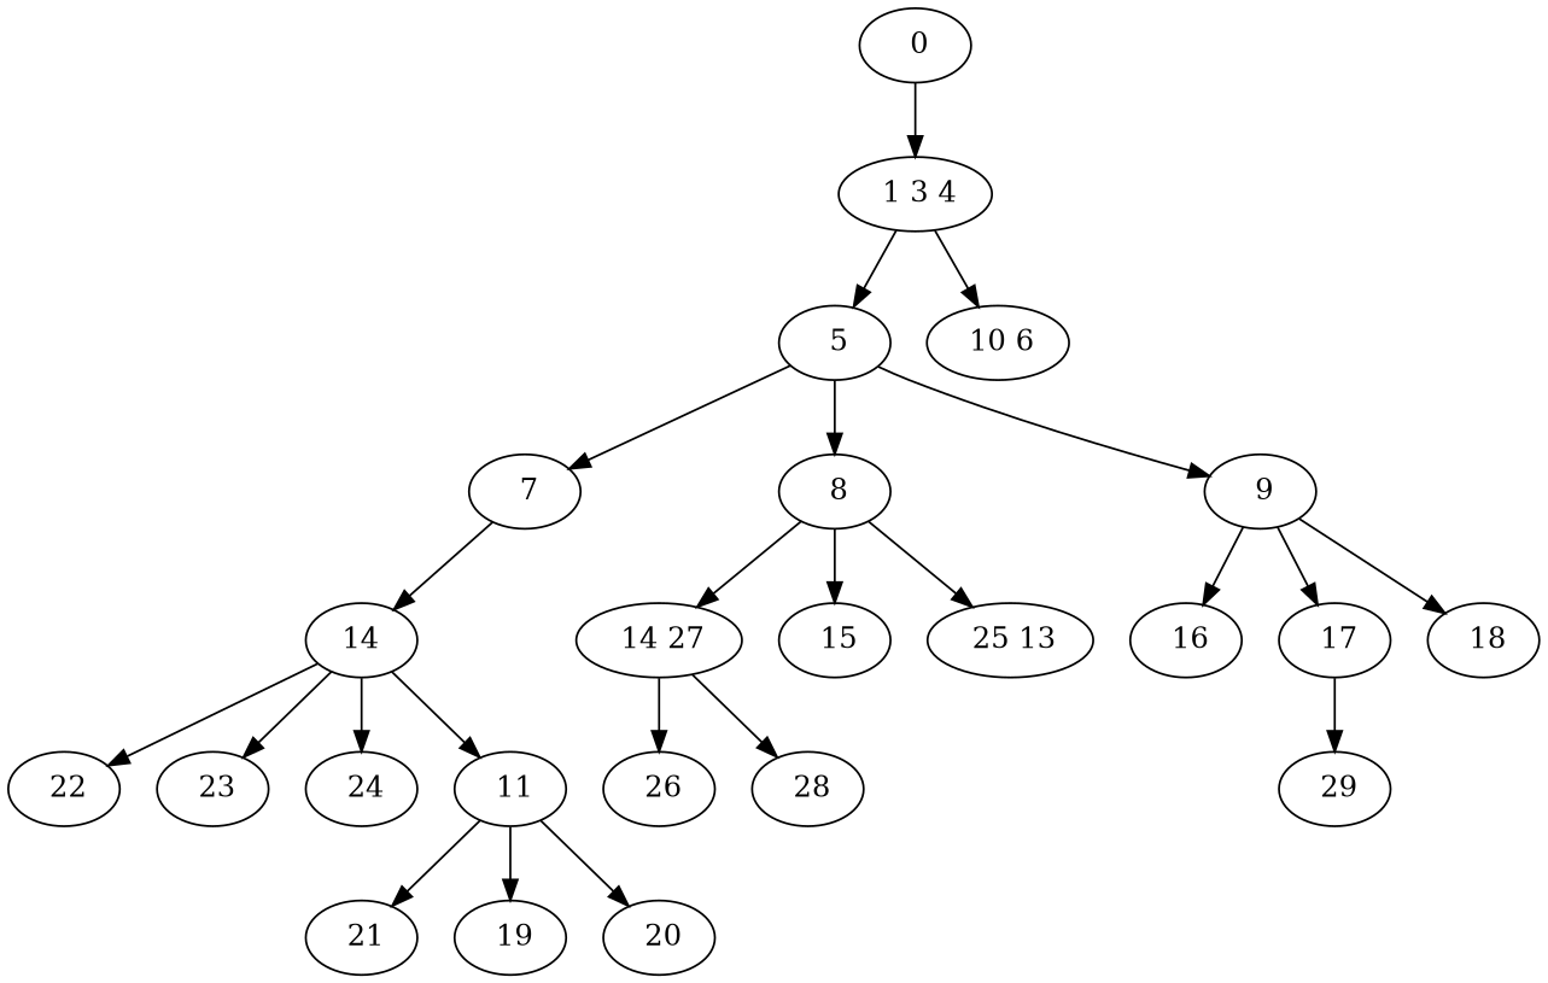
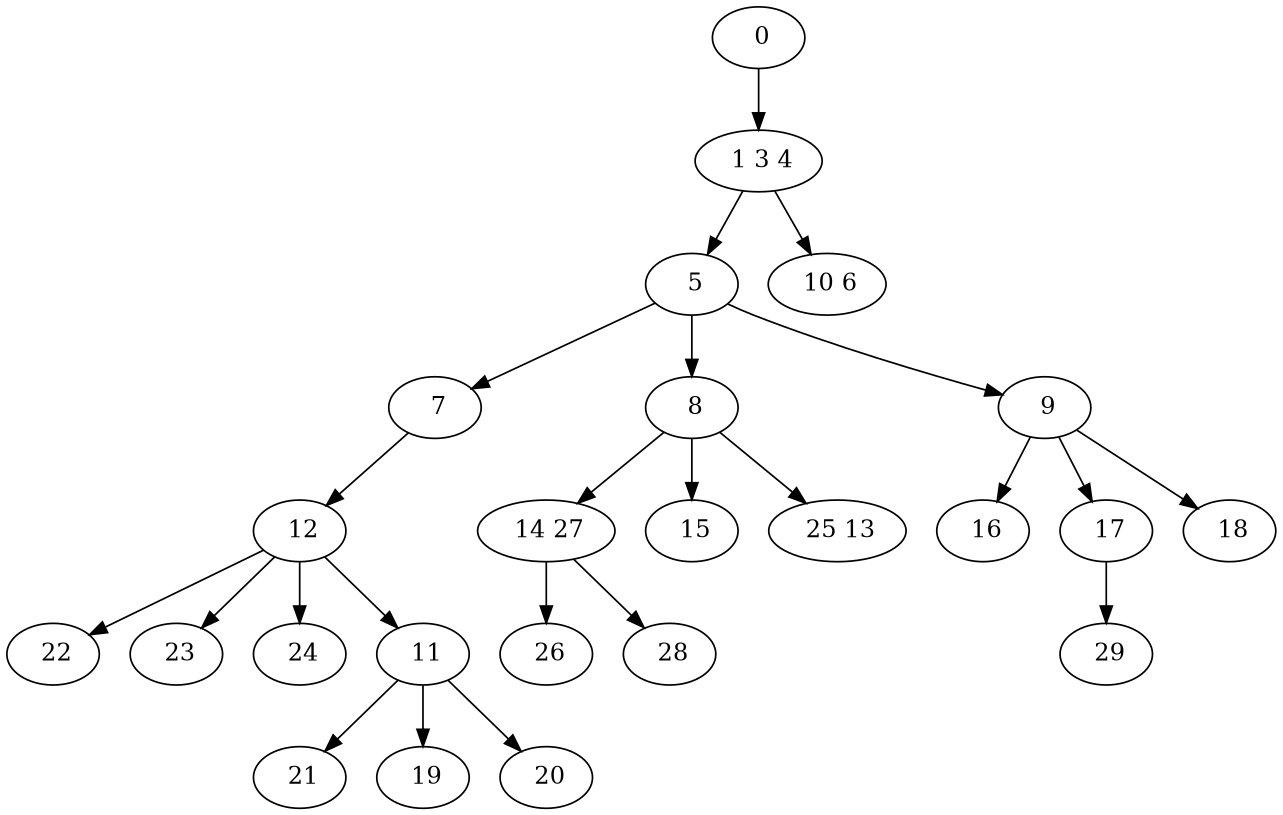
  digraph {
    " 0"
    " 1 3 4"
    " 5"
    " 10 6"
    " 7"
    " 8"
    " 9"
-   " 12" [label=14]
+   " 12"
    " 14 27"
    " 15"
    " 25 13"
    " 16"
    " 17"
    " 18"
    " 22"
    " 23"
    " 24"
    " 11"
    " 21"
    " 19"
    " 20"
    " 26"
    " 28"
    " 29"
    " 0" -> " 1 3 4"
    " 1 3 4" -> " 5"
    " 1 3 4" -> " 10 6"
    " 5" -> " 7"
    " 5" -> " 8"
    " 5" -> " 9"
    " 7" -> " 12"
    " 8" -> " 14 27"
    " 8" -> " 15"
    " 8" -> " 25 13"
    " 9" -> " 16"
    " 9" -> " 17"
    " 9" -> " 18"
    " 12" -> " 22"
    " 12" -> " 23"
    " 12" -> " 24"
    " 12" -> " 11"
    " 14 27" -> " 26"
    " 14 27" -> " 28"
    " 17" -> " 29"
    " 11" -> " 21"
    " 11" -> " 19"
    " 11" -> " 20"
  }
